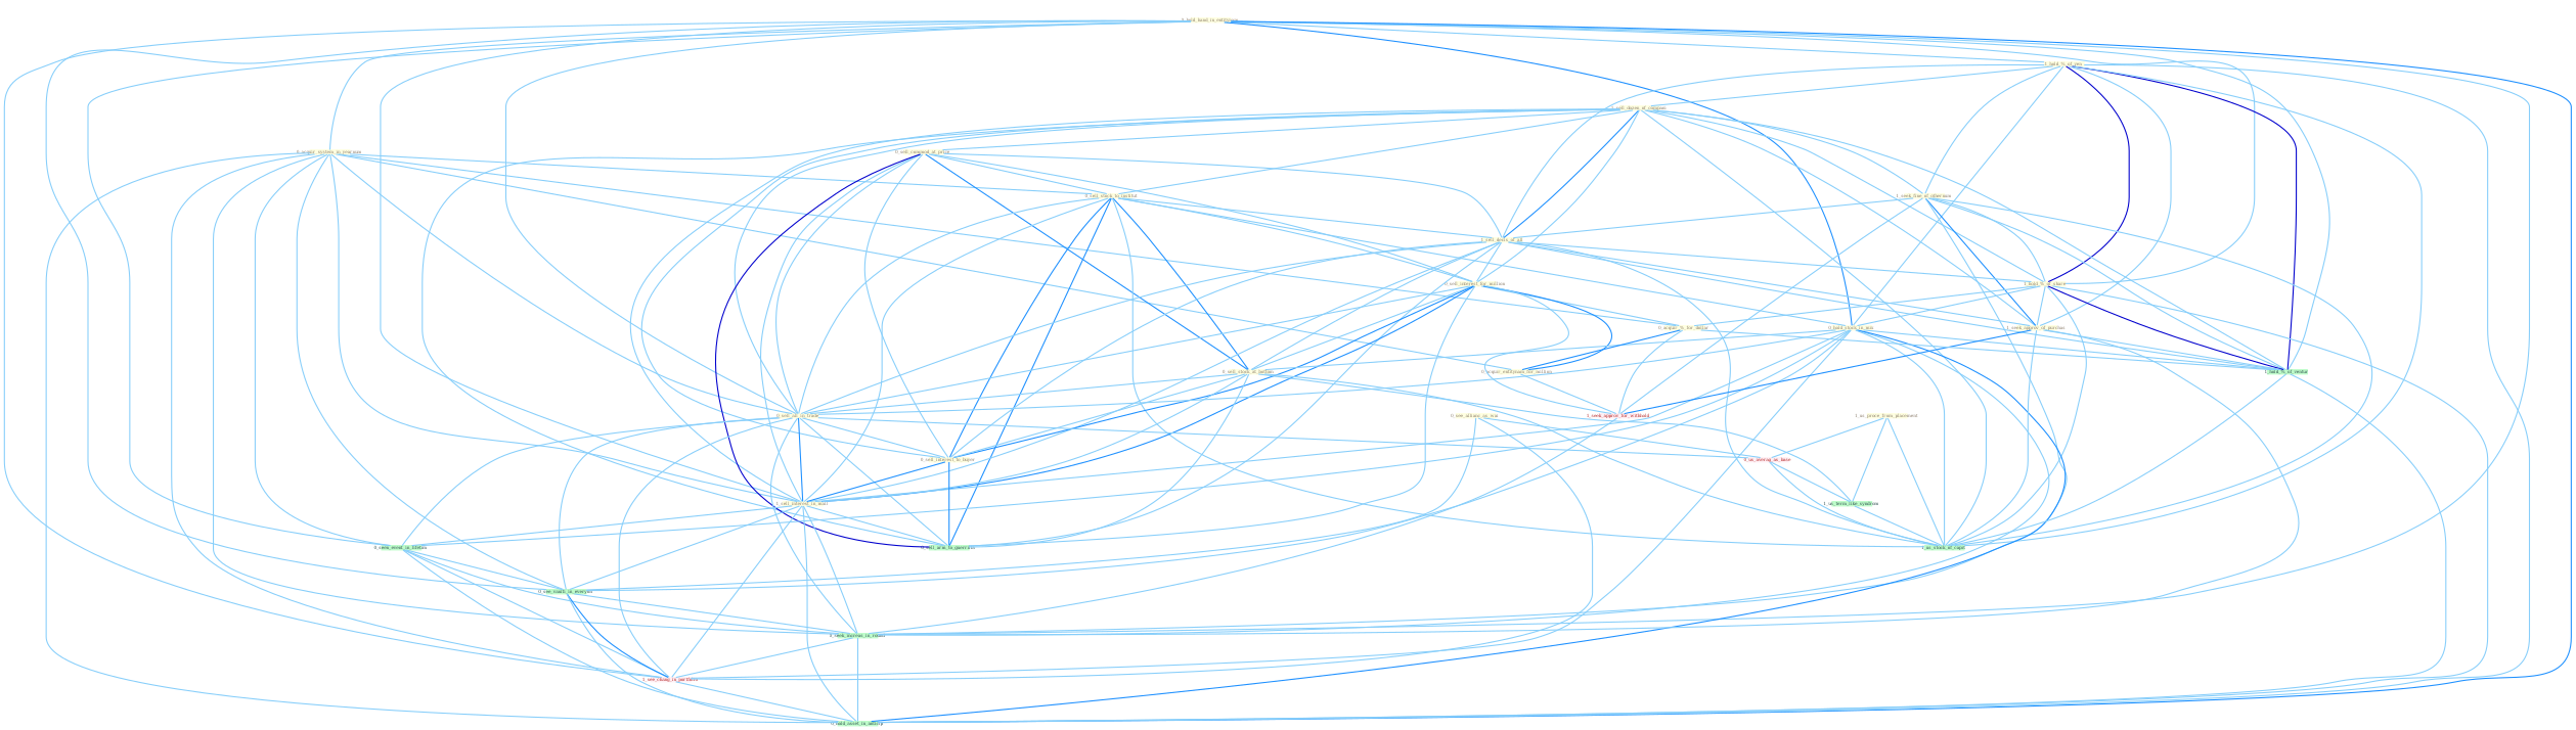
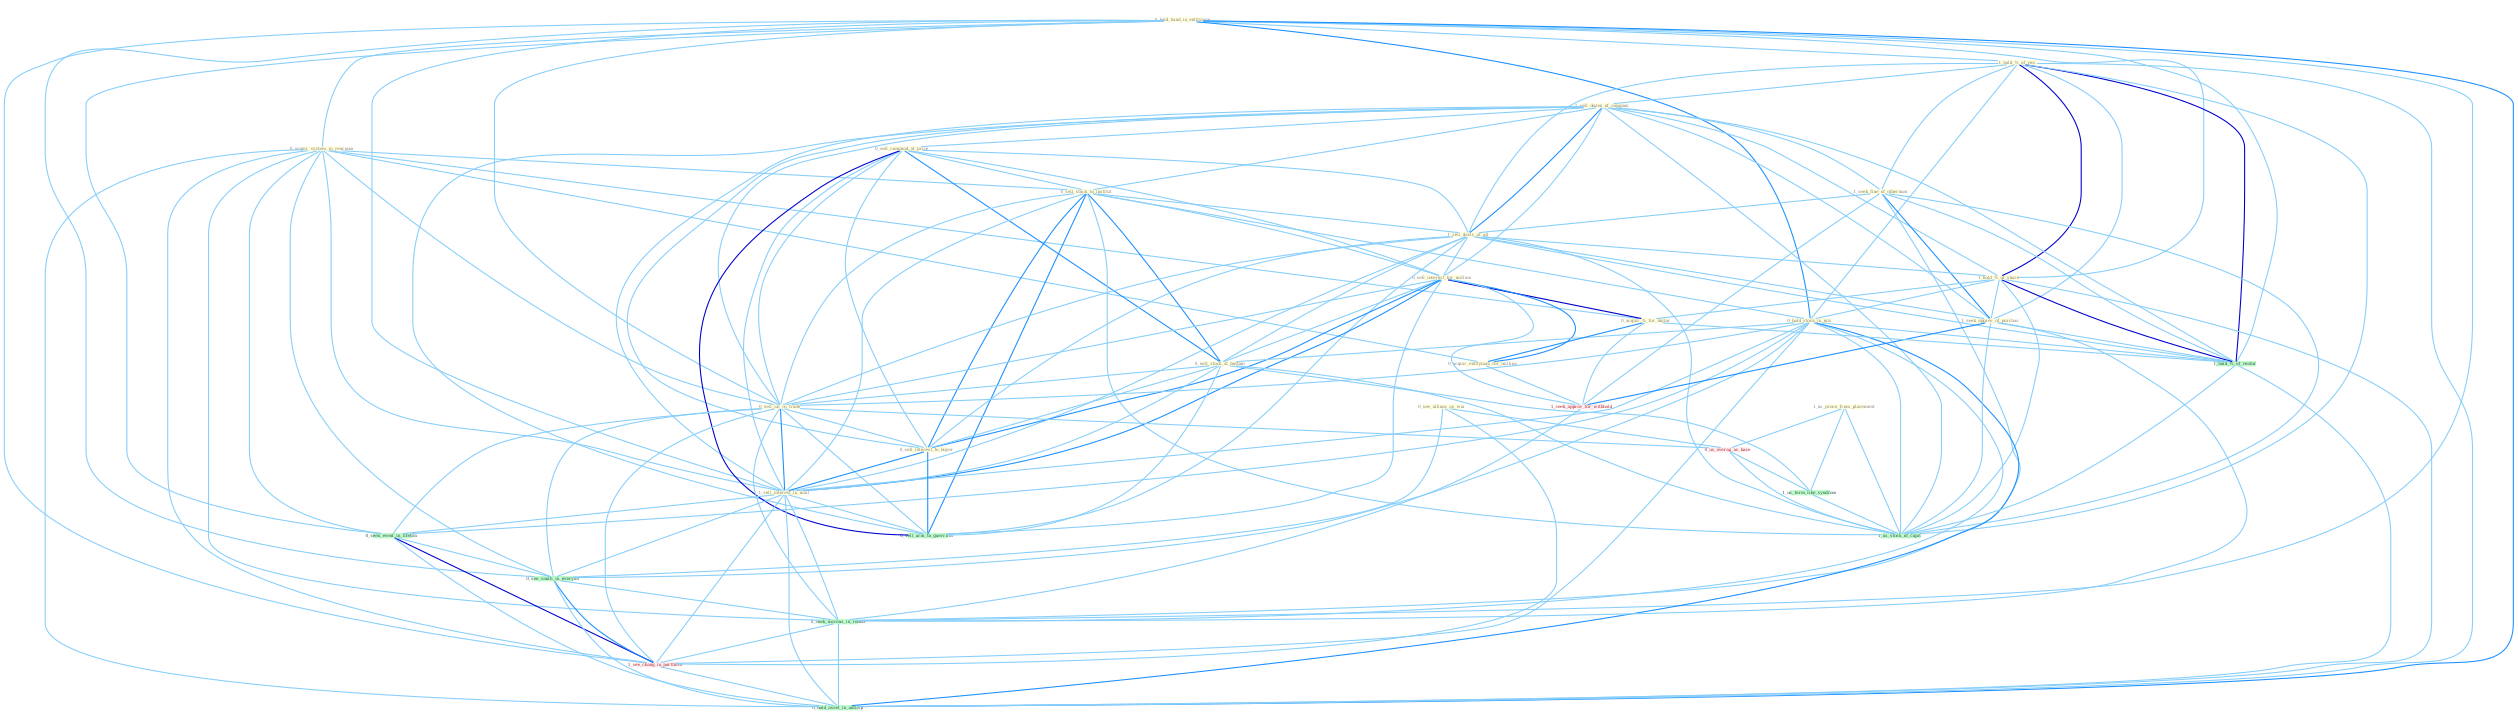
  graph {
    node [color="#ffffe0" fixedsize=true fontcolor="#8b7d6b" fontsize=4 shape=polygon style=filled]
    edge [color="#87cefa" w=1]
    "0_hold_hand_in_entitynam " [height=.06 width=.5]
    "1_hold_%_of_yen " [height=.06 width=.5]
    "0_acquir_system_in_yearnum " [height=.06 width=.5]
    "1_sell_dozen_of_compani " [height=.06 width=.5]
    "0_sell_commod_at_price " [height=.06 width=.5]
    "1_seek_fine_of_othernum " [height=.06 width=.5]
    "0_sell_stock_to_institut " [height=.06 width=.5]
    n8 [height=.06 label="1_sell_decis_of_all" width=.5]
    "1_hold_%_of_share " [height=.06 width=.5]
    "0_sell_interest_for_million " [height=.06 width=.5]
    "0_hold_stock_in_mix " [height=.06 width=.5]
    "1_seek_approv_of_purchas " [height=.06 width=.5]
    "0_acquir_%_for_dollar " [height=.06 width=.5]
    "0_sell_stock_at_bottom " [height=.06 width=.5]
    "0_acquir_entitynam_for_million " [height=.06 width=.5]
    "0_sell_all_in_trade " [height=.06 width=.5]
    "0_sell_interest_to_buyer " [height=.06 width=.5]
    "1_sell_interest_in_mall " [height=.06 width=.5]
    "1_us_proce_from_placement " [height=.06 width=.5]
    "0_see_allianc_as_wai " [height=.06 width=.5]
    "0_us_averag_as_base " [color="#fff0f5" fontcolor="#b22222" height=.06 width=.5]
    "1_seek_approv_for_withhold " [color="#fff0f5" fontcolor="#b22222" height=.06 width=.5]
    "1_see_chang_in_portfolio " [color="#fff0f5" fontcolor="#b22222" height=.06 width=.5]
    "0_seen_event_in_lifetim " [color="#BDFCC9" fontcolor="#2f4f4f" height=.06 width=.5]
    "1_hold_%_of_ventur " [color="#BDFCC9" fontcolor="#2f4f4f" height=.06 width=.5]
    "0_see_vaniti_in_everyon " [color="#BDFCC9" fontcolor="#2f4f4f" height=.06 width=.5]
    "0_seek_increas_in_round " [color="#BDFCC9" fontcolor="#2f4f4f" height=.06 width=.5]
    "0_hold_asset_in_anticip " [color="#BDFCC9" fontcolor="#2f4f4f" height=.06 width=.5]
    "1_us_stock_of_capit " [color="#BDFCC9" fontcolor="#2f4f4f" height=.06 width=.5]
    "0_sell_arm_to_guerrilla " [color="#BDFCC9" fontcolor="#2f4f4f" height=.06 width=.5]
    "1_us_term_like_syndrom " [color="#BDFCC9" fontcolor="#2f4f4f" height=.06 width=.5]
    subgraph sub_1 {
      "0_hold_hand_in_entitynam "
      "1_hold_%_of_yen "
      "0_acquir_system_in_yearnum "
      "1_sell_dozen_of_compani "
      "0_sell_commod_at_price "
      "1_seek_fine_of_othernum "
      "0_sell_stock_to_institut "
      n8
      "1_hold_%_of_share "
      "0_sell_interest_for_million "
      "0_hold_stock_in_mix "
      "1_seek_approv_of_purchas "
      "0_acquir_%_for_dollar "
      "0_sell_stock_at_bottom "
      "0_acquir_entitynam_for_million "
      "0_sell_all_in_trade "
      "0_sell_interest_to_buyer "
      "1_sell_interest_in_mall "
      "1_us_proce_from_placement "
      "0_see_allianc_as_wai "
    }
    subgraph sub_2 {
      "0_us_averag_as_base "
      "1_seek_approv_for_withhold "
      "1_see_chang_in_portfolio "
    }
    "0_hold_hand_in_entitynam " -- "1_hold_%_of_yen "
    "0_hold_hand_in_entitynam " -- "0_acquir_system_in_yearnum "
    "0_hold_hand_in_entitynam " -- "1_hold_%_of_share "
    "0_hold_hand_in_entitynam " -- "0_hold_stock_in_mix " [color="#1e90ff" w=2]
    "0_hold_hand_in_entitynam " -- "0_sell_all_in_trade "
    "0_hold_hand_in_entitynam " -- "1_sell_interest_in_mall "
    "0_hold_hand_in_entitynam " -- "1_see_chang_in_portfolio "
    "0_hold_hand_in_entitynam " -- "0_seen_event_in_lifetim "
    "0_hold_hand_in_entitynam " -- "1_hold_%_of_ventur "
    "0_hold_hand_in_entitynam " -- "0_see_vaniti_in_everyon "
    "0_hold_hand_in_entitynam " -- "0_seek_increas_in_round "
    "0_hold_hand_in_entitynam " -- "0_hold_asset_in_anticip " [color="#1e90ff" w=2]
    "1_hold_%_of_yen " -- "1_sell_dozen_of_compani "
    "1_hold_%_of_yen " -- "1_seek_fine_of_othernum "
    "1_hold_%_of_yen " -- n8
    "1_hold_%_of_yen " -- "1_hold_%_of_share " [color="#0000cd" w=3]
    "1_hold_%_of_yen " -- "0_hold_stock_in_mix "
    "1_hold_%_of_yen " -- "1_seek_approv_of_purchas "
    "1_hold_%_of_yen " -- "1_hold_%_of_ventur " [color="#0000cd" w=3]
    "1_hold_%_of_yen " -- "0_hold_asset_in_anticip "
    "1_hold_%_of_yen " -- "1_us_stock_of_capit "
    "0_acquir_system_in_yearnum " -- "0_sell_stock_to_institut "
    "0_acquir_system_in_yearnum " -- "0_acquir_%_for_dollar "
    "0_acquir_system_in_yearnum " -- "0_acquir_entitynam_for_million "
    "0_acquir_system_in_yearnum " -- "0_sell_all_in_trade "
    "0_acquir_system_in_yearnum " -- "1_sell_interest_in_mall "
    "0_acquir_system_in_yearnum " -- "1_see_chang_in_portfolio "
    "0_acquir_system_in_yearnum " -- "0_seen_event_in_lifetim "
    "0_acquir_system_in_yearnum " -- "0_see_vaniti_in_everyon "
    "0_acquir_system_in_yearnum " -- "0_seek_increas_in_round "
    "0_acquir_system_in_yearnum " -- "0_hold_asset_in_anticip "
    "1_sell_dozen_of_compani " -- "0_sell_commod_at_price "
    "1_sell_dozen_of_compani " -- "1_seek_fine_of_othernum "
    "1_sell_dozen_of_compani " -- "0_sell_stock_to_institut "
    "1_sell_dozen_of_compani " -- n8 [color="#1e90ff" w=2]
    "1_sell_dozen_of_compani " -- "1_hold_%_of_share "
    "1_sell_dozen_of_compani " -- "0_sell_interest_for_million "
    "1_sell_dozen_of_compani " -- "1_seek_approv_of_purchas "
    "1_sell_dozen_of_compani " -- "0_sell_all_in_trade "
    "1_sell_dozen_of_compani " -- "0_sell_interest_to_buyer "
    "1_sell_dozen_of_compani " -- "1_sell_interest_in_mall "
    "1_sell_dozen_of_compani " -- "1_hold_%_of_ventur "
    "1_sell_dozen_of_compani " -- "1_us_stock_of_capit "
    "1_sell_dozen_of_compani " -- "0_sell_arm_to_guerrilla "
    "0_sell_commod_at_price " -- "0_sell_stock_to_institut "
    "0_sell_commod_at_price " -- n8
    "0_sell_commod_at_price " -- "0_sell_interest_for_million "
    "0_sell_commod_at_price " -- "0_sell_stock_at_bottom " [color="#1e90ff" w=2]
    "0_sell_commod_at_price " -- "0_sell_all_in_trade "
    "0_sell_commod_at_price " -- "0_sell_interest_to_buyer "
    "0_sell_commod_at_price " -- "1_sell_interest_in_mall "
    "0_sell_commod_at_price " -- "0_sell_arm_to_guerrilla " [color="#0000cd"]
    "1_seek_fine_of_othernum " -- n8
-   "1_seek_fine_of_othernum " -- "1_hold_%_of_share "
    "1_seek_fine_of_othernum " -- "1_seek_approv_of_purchas " [color="#1e90ff" w=2]
    "1_seek_fine_of_othernum " -- "1_seek_approv_for_withhold "
    "1_seek_fine_of_othernum " -- "1_hold_%_of_ventur "
    "1_seek_fine_of_othernum " -- "0_seek_increas_in_round "
    "1_seek_fine_of_othernum " -- "1_us_stock_of_capit "
    "0_sell_stock_to_institut " -- n8
    "0_sell_stock_to_institut " -- "0_sell_interest_for_million "
    "0_sell_stock_to_institut " -- "0_hold_stock_in_mix "
    "0_sell_stock_to_institut " -- "0_sell_stock_at_bottom " [color="#1e90ff" w=2]
    "0_sell_stock_to_institut " -- "0_sell_all_in_trade "
    "0_sell_stock_to_institut " -- "0_sell_interest_to_buyer " [color="#1e90ff" w=2]
    "0_sell_stock_to_institut " -- "1_sell_interest_in_mall "
    "0_sell_stock_to_institut " -- "1_us_stock_of_capit "
    "0_sell_stock_to_institut " -- "0_sell_arm_to_guerrilla " [color="#1e90ff" w=2]
    n8 -- "1_hold_%_of_share "
    n8 -- "0_sell_interest_for_million "
    n8 -- "1_seek_approv_of_purchas "
    n8 -- "0_sell_stock_at_bottom "
    n8 -- "0_sell_all_in_trade "
    n8 -- "0_sell_interest_to_buyer "
    n8 -- "1_sell_interest_in_mall "
    n8 -- "1_hold_%_of_ventur "
    n8 -- "1_us_stock_of_capit "
    n8 -- "0_sell_arm_to_guerrilla "
    "1_hold_%_of_share " -- "0_hold_stock_in_mix "
    "1_hold_%_of_share " -- "1_seek_approv_of_purchas "
    "1_hold_%_of_share " -- "0_acquir_%_for_dollar "
    "1_hold_%_of_share " -- "1_hold_%_of_ventur " [color="#0000cd" w=3]
    "1_hold_%_of_share " -- "0_hold_asset_in_anticip "
    "1_hold_%_of_share " -- "1_us_stock_of_capit "
-   "0_sell_interest_for_million " -- "0_acquir_%_for_dollar "
+   "0_sell_interest_for_million " -- "0_acquir_%_for_dollar " [color="#0000cd"]
    "0_sell_interest_for_million " -- "0_sell_stock_at_bottom "
    "0_sell_interest_for_million " -- "0_acquir_entitynam_for_million " [color="#1e90ff" w=2]
    "0_sell_interest_for_million " -- "0_sell_all_in_trade "
    "0_sell_interest_for_million " -- "0_sell_interest_to_buyer " [color="#1e90ff" w=2]
    "0_sell_interest_for_million " -- "1_sell_interest_in_mall " [color="#1e90ff" w=2]
    "0_sell_interest_for_million " -- "1_seek_approv_for_withhold "
    "0_sell_interest_for_million " -- "0_sell_arm_to_guerrilla "
    "0_hold_stock_in_mix " -- "0_sell_stock_at_bottom "
    "0_hold_stock_in_mix " -- "0_sell_all_in_trade "
    "0_hold_stock_in_mix " -- "1_sell_interest_in_mall "
    "0_hold_stock_in_mix " -- "1_see_chang_in_portfolio "
    "0_hold_stock_in_mix " -- "0_seen_event_in_lifetim "
    "0_hold_stock_in_mix " -- "1_hold_%_of_ventur "
    "0_hold_stock_in_mix " -- "0_see_vaniti_in_everyon "
    "0_hold_stock_in_mix " -- "0_seek_increas_in_round "
    "0_hold_stock_in_mix " -- "0_hold_asset_in_anticip " [color="#1e90ff" w=2]
    "0_hold_stock_in_mix " -- "1_us_stock_of_capit "
    "1_seek_approv_of_purchas " -- "1_seek_approv_for_withhold " [color="#1e90ff" w=2]
    "1_seek_approv_of_purchas " -- "1_hold_%_of_ventur "
    "1_seek_approv_of_purchas " -- "0_seek_increas_in_round "
    "1_seek_approv_of_purchas " -- "1_us_stock_of_capit "
    "0_acquir_%_for_dollar " -- "0_acquir_entitynam_for_million " [color="#1e90ff" w=2]
    "0_acquir_%_for_dollar " -- "1_seek_approv_for_withhold "
    "0_acquir_%_for_dollar " -- "1_hold_%_of_ventur "
    "0_sell_stock_at_bottom " -- "0_sell_all_in_trade "
    "0_sell_stock_at_bottom " -- "0_sell_interest_to_buyer "
    "0_sell_stock_at_bottom " -- "1_sell_interest_in_mall "
    "0_sell_stock_at_bottom " -- "1_us_stock_of_capit "
    "0_sell_stock_at_bottom " -- "0_sell_arm_to_guerrilla "
    "0_acquir_entitynam_for_million " -- "1_seek_approv_for_withhold "
    "0_sell_all_in_trade " -- "0_sell_interest_to_buyer "
    "0_sell_all_in_trade " -- "1_sell_interest_in_mall " [color="#1e90ff" w=2]
    "0_sell_all_in_trade " -- "0_us_averag_as_base "
    "0_sell_all_in_trade " -- "1_see_chang_in_portfolio "
    "0_sell_all_in_trade " -- "0_seen_event_in_lifetim "
    "0_sell_all_in_trade " -- "0_see_vaniti_in_everyon "
    "0_sell_all_in_trade " -- "0_seek_increas_in_round "
    "0_sell_all_in_trade " -- "0_sell_arm_to_guerrilla "
    "0_sell_interest_to_buyer " -- "1_sell_interest_in_mall " [color="#1e90ff" w=2]
    "0_sell_interest_to_buyer " -- "0_sell_arm_to_guerrilla " [color="#1e90ff" w=2]
    "1_sell_interest_in_mall " -- "1_see_chang_in_portfolio "
    "1_sell_interest_in_mall " -- "0_seen_event_in_lifetim "
    "1_sell_interest_in_mall " -- "0_see_vaniti_in_everyon "
    "1_sell_interest_in_mall " -- "0_seek_increas_in_round "
    "1_sell_interest_in_mall " -- "0_hold_asset_in_anticip "
    "1_sell_interest_in_mall " -- "0_sell_arm_to_guerrilla "
    "1_us_proce_from_placement " -- "0_us_averag_as_base "
    "1_us_proce_from_placement " -- "1_us_stock_of_capit "
    "1_us_proce_from_placement " -- "1_us_term_like_syndrom "
    "0_see_allianc_as_wai " -- "0_us_averag_as_base "
    "0_see_allianc_as_wai " -- "1_see_chang_in_portfolio "
    "0_see_allianc_as_wai " -- "0_see_vaniti_in_everyon "
    "0_us_averag_as_base " -- "1_us_stock_of_capit "
    "0_us_averag_as_base " -- "1_us_term_like_syndrom "
    "1_seek_approv_for_withhold " -- "0_seek_increas_in_round "
    "1_see_chang_in_portfolio " -- "0_hold_asset_in_anticip "
-   "0_seen_event_in_lifetim " -- "1_see_chang_in_portfolio "
+   "0_seen_event_in_lifetim " -- "1_see_chang_in_portfolio " [color="#0000cd"]
    "0_seen_event_in_lifetim " -- "0_see_vaniti_in_everyon "
-   "0_seen_event_in_lifetim " -- "0_seek_increas_in_round "
    "0_seen_event_in_lifetim " -- "0_hold_asset_in_anticip "
    "1_hold_%_of_ventur " -- "0_hold_asset_in_anticip "
    "1_hold_%_of_ventur " -- "1_us_stock_of_capit "
    "0_see_vaniti_in_everyon " -- "1_see_chang_in_portfolio " [color="#1e90ff" w=2]
    "0_see_vaniti_in_everyon " -- "0_seek_increas_in_round "
    "0_see_vaniti_in_everyon " -- "0_hold_asset_in_anticip "
    "0_seek_increas_in_round " -- "1_see_chang_in_portfolio "
    "0_seek_increas_in_round " -- "0_hold_asset_in_anticip "
    "1_us_term_like_syndrom " -- "0_sell_stock_at_bottom "
    "1_us_term_like_syndrom " -- "1_us_stock_of_capit "
  }
